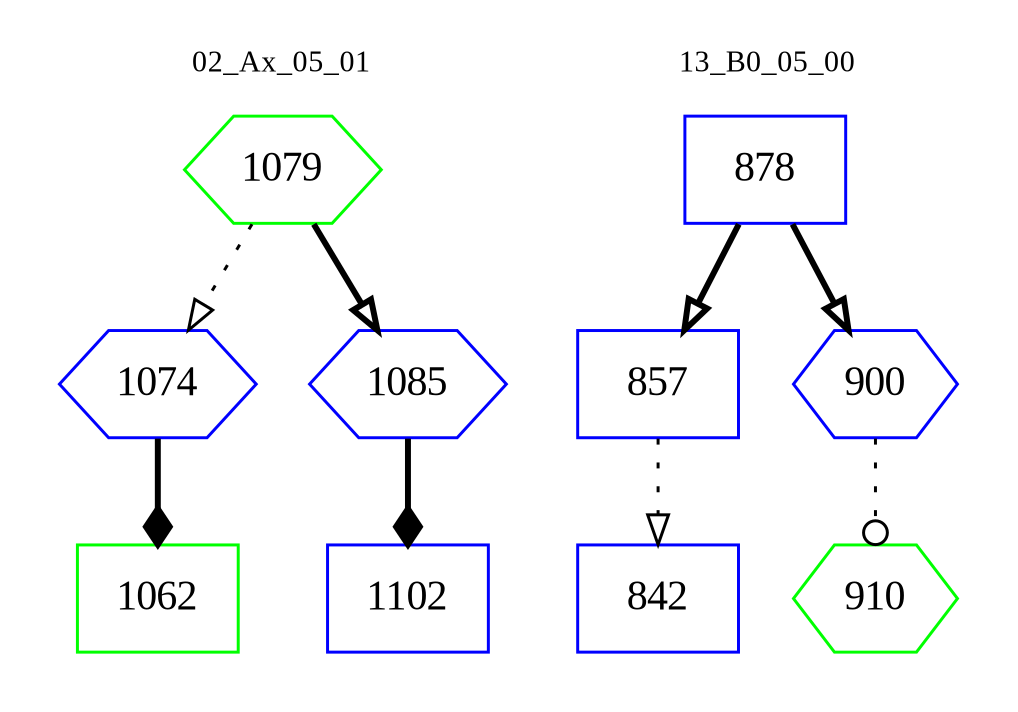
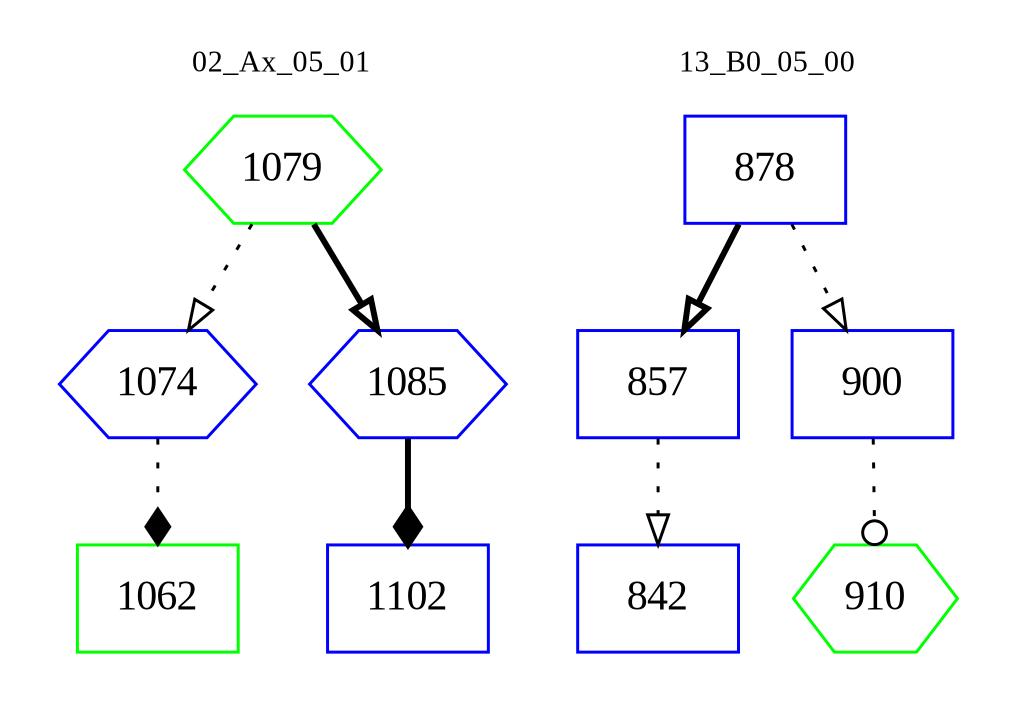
  digraph {
    fontname="Liberation Serif"
    node [color=blue fontname="Liberation Serif" shape=hexagon]
    edge [arrowhead=onormal color=black fontname="Liberation Serif" style=bold]
    n1 [color=green label=1079]
    n2 [label=1074]
    n3 [label=1085]
    n4 [color=green label=1062 shape=box]
    n5 [label=1102 shape=box]
    n6 [label=878 shape=box]
    n7 [label=857 shape=box]
-   n8 [label=900]
+   n8 [label=900 shape=box]
    n9 [label=842 shape=box]
    n10 [color=green label=910]
    subgraph cluster_1 {
      color=white
      fontsize=10
      label="02_Ax_05_01"
      n1
      n2
      n3
      n4
      n5
    }
    subgraph cluster_2 {
      color=white
      fontsize=10
      label="13_B0_05_00"
      n6
      n7
      n8
      n9
      n10
    }
    n1 -> n2 [style=dotted]
    n1 -> n3
-   n2 -> n4 [arrowhead=diamond]
+   n2 -> n4 [arrowhead=diamond style=dotted]
    n3 -> n5 [arrowhead=diamond]
    n6 -> n7
-   n6 -> n8
+   n6 -> n8 [style=dotted]
    n7 -> n9 [style=dotted]
    n8 -> n10 [arrowhead=odot style=dotted]
  }
